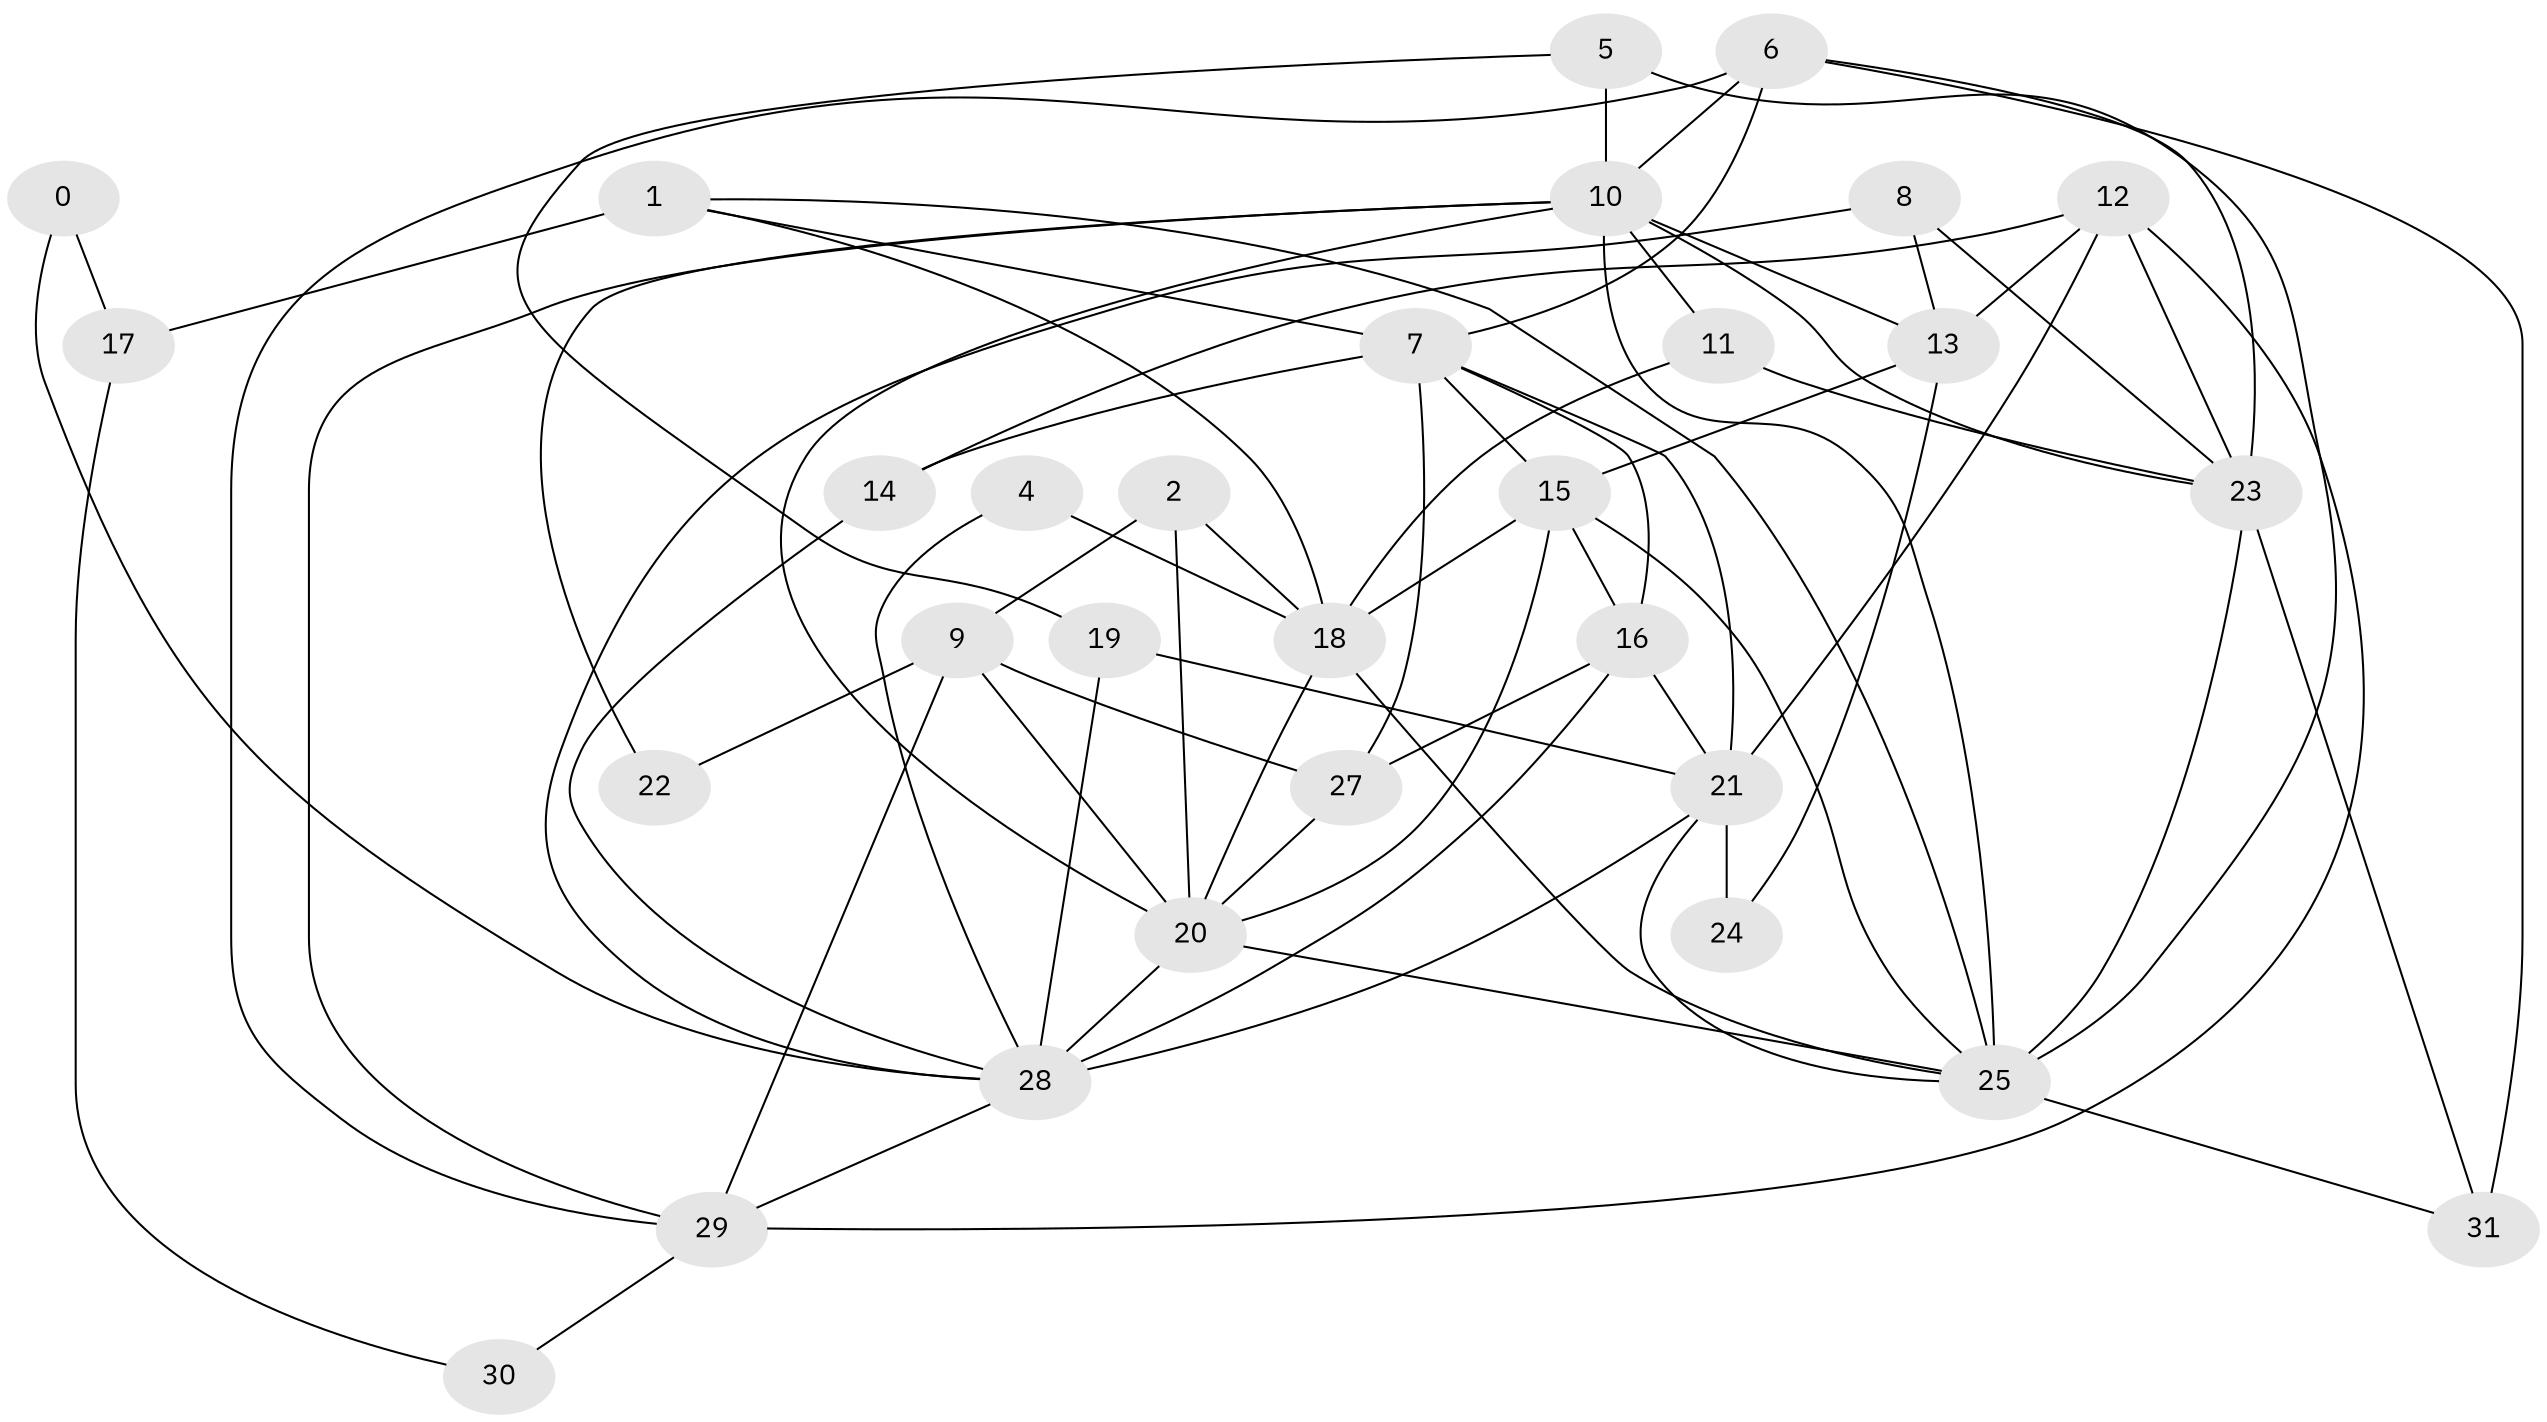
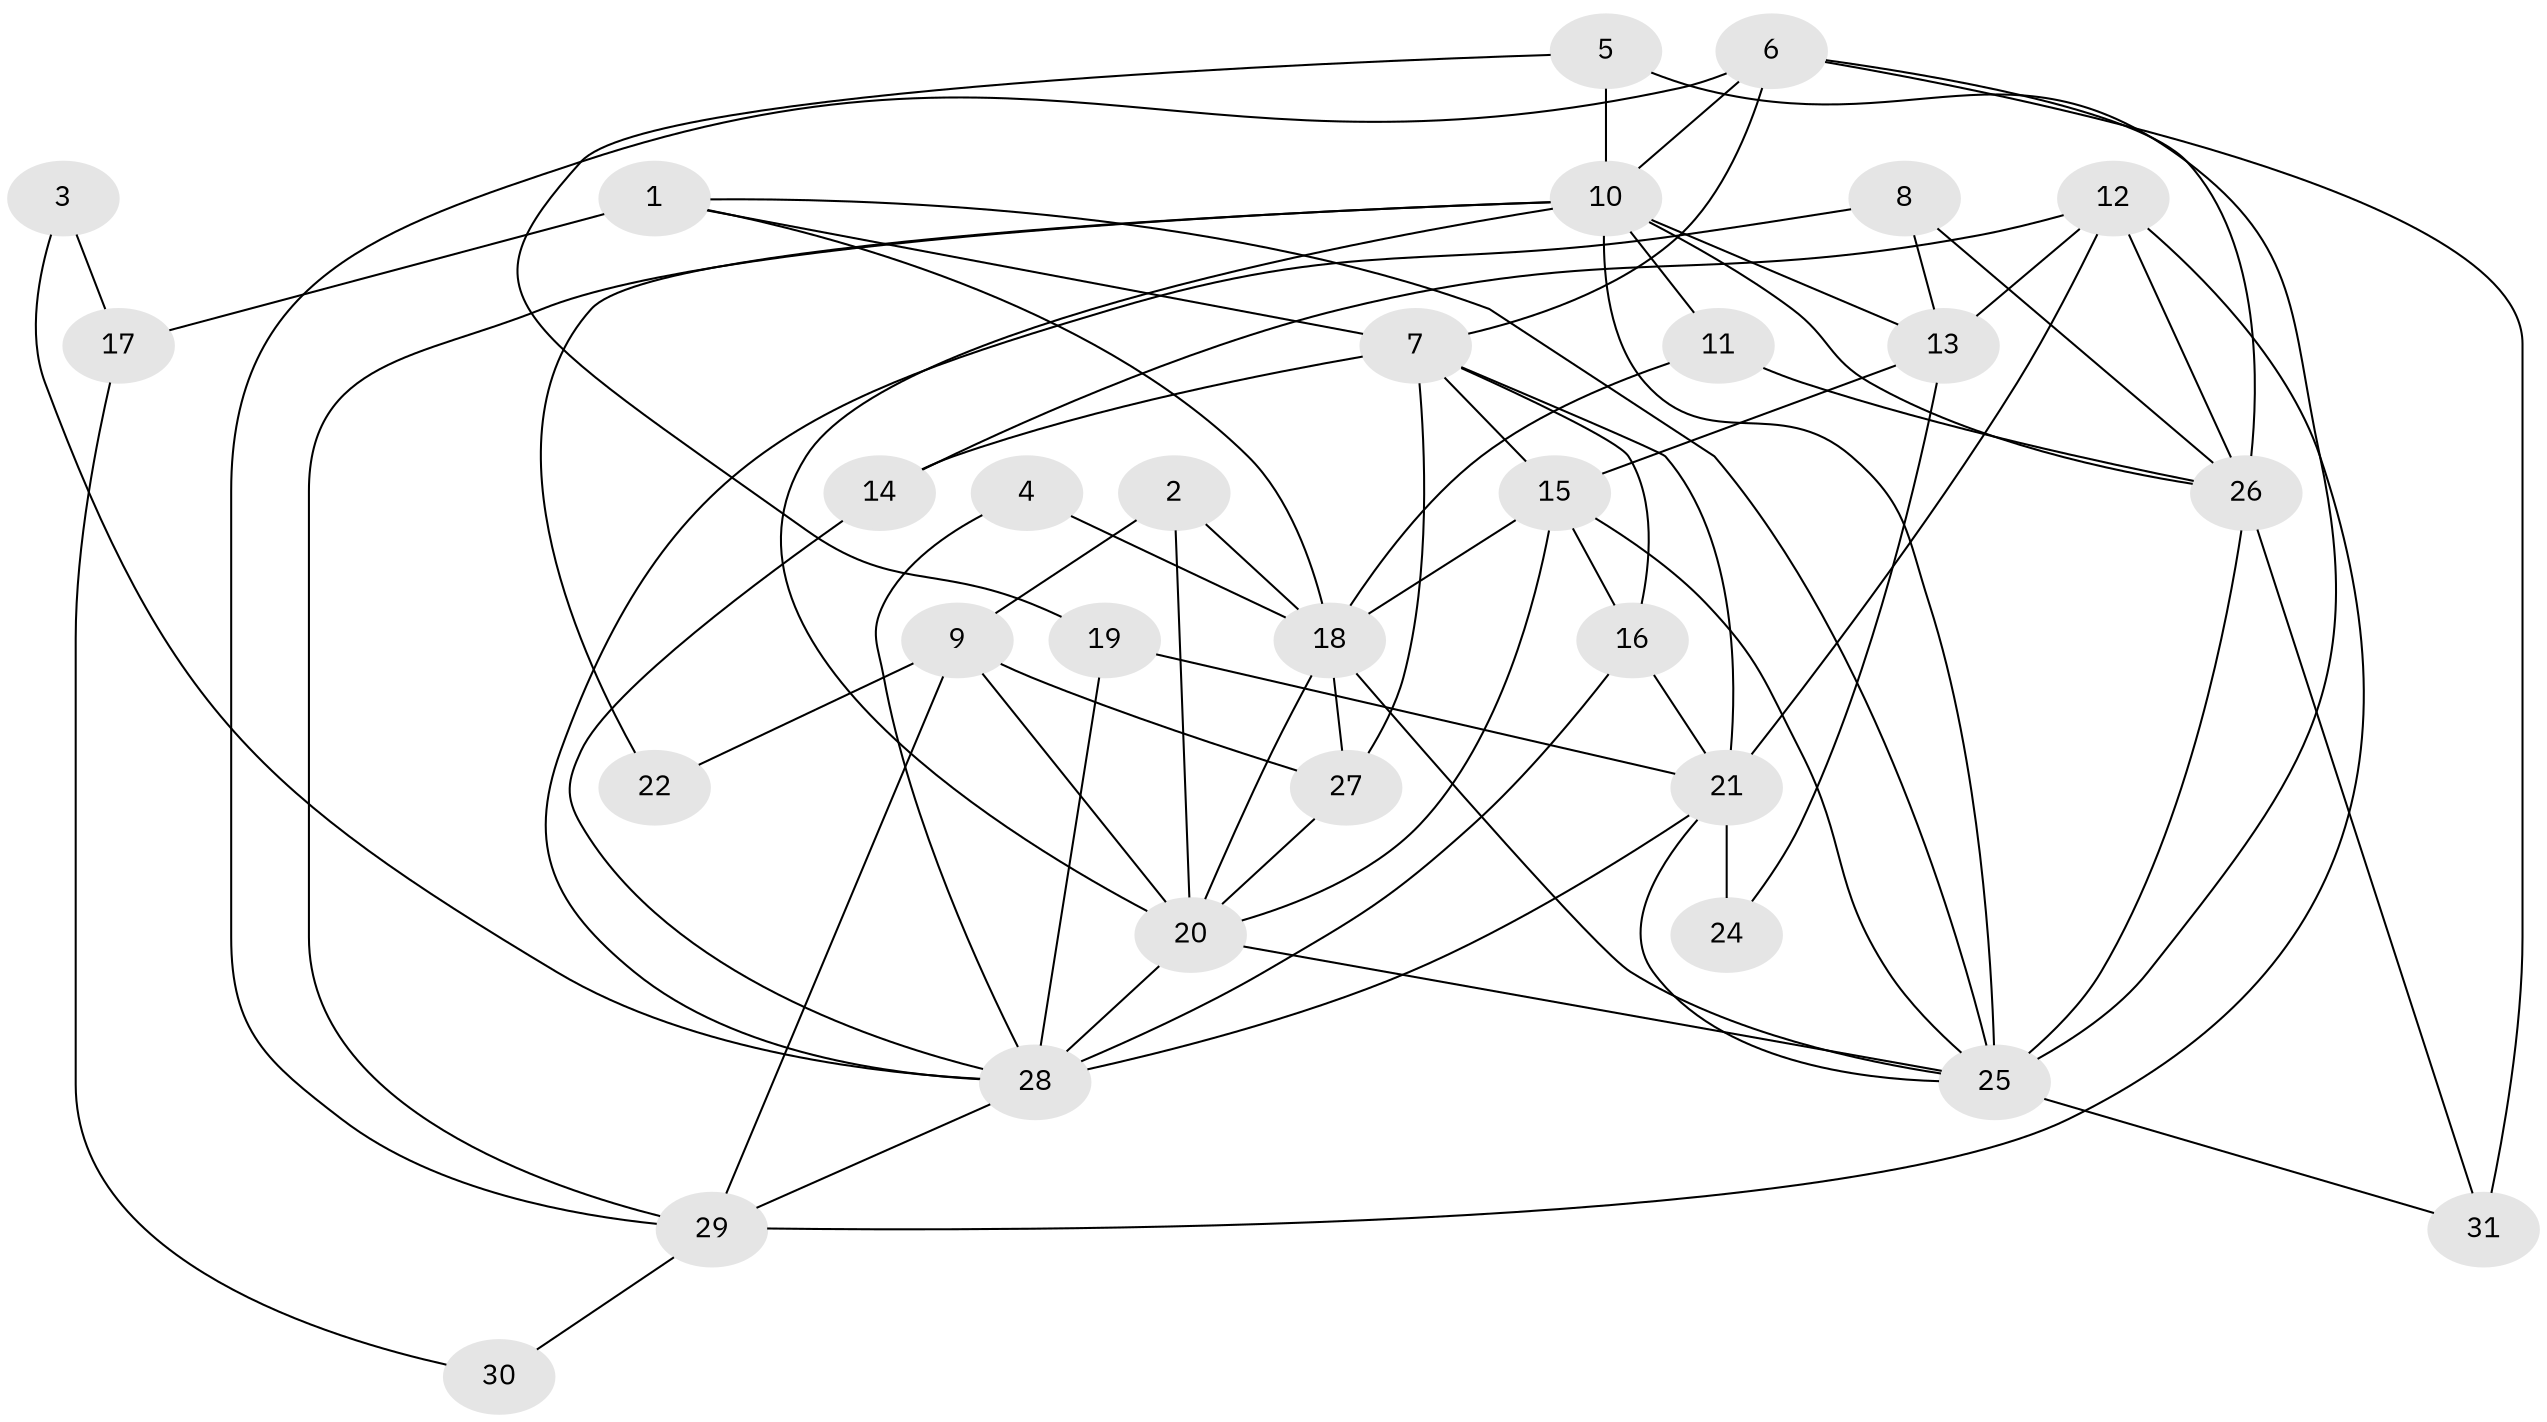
  graph {
    fontname="IBM Plex Sans"
    node [color=gray90 fontname="IBM Plex Sans" style=filled]
    edge [fontname="IBM Plex Sans" weight=1.0]
    1
    7
    17
    18
    25
    14
    15
    16
    21
    27
    30
    20
    31
    2
    9
    29
    22
    28
-   3 [label=0]
+   3
    4
    5
    10
    19
-   23
+   23 [label=26]
    13
    11
    6
    24
    8
    12
    1 -- 7
    1 -- 17 [weight=2.0]
    1 -- 18
    1 -- 25
    7 -- 14
    7 -- 15
    7 -- 16
    7 -- 21
    7 -- 27
    17 -- 30
    18 -- 25
    18 -- 20
    25 -- 31
    14 -- 28
    15 -- 18
    15 -- 25
    15 -- 16
    15 -- 20
    16 -- 21
-   16 -- 27
+   18 -- 27
    16 -- 28
    21 -- 25
    21 -- 28
    21 -- 24
    27 -- 20
    20 -- 25
    20 -- 28
    2 -- 18 [weight=2.0]
    2 -- 20
    2 -- 9
    9 -- 27 [weight=2.0]
    9 -- 20 [weight=2.0]
    9 -- 29
    9 -- 22
    29 -- 30
    28 -- 29
    3 -- 17
    3 -- 28
    4 -- 18
    4 -- 28
    5 -- 25
    5 -- 10 [weight=2.0]
    5 -- 19
    10 -- 25
    10 -- 20 [weight=2.0]
    10 -- 29
    10 -- 22
    10 -- 23
    10 -- 13
    10 -- 11
    19 -- 21 [weight=2.0]
    19 -- 28
    23 -- 25 [weight=2.0]
    23 -- 31
    13 -- 15
    13 -- 24
    11 -- 18
    11 -- 23
    6 -- 7
    6 -- 31 [weight=2.0]
    6 -- 29
    6 -- 10
    6 -- 23
    8 -- 28 [weight=2.0]
    8 -- 23
    8 -- 13
    12 -- 14 [weight=2.0]
    12 -- 21
    12 -- 29
    12 -- 23
    12 -- 13
  }
